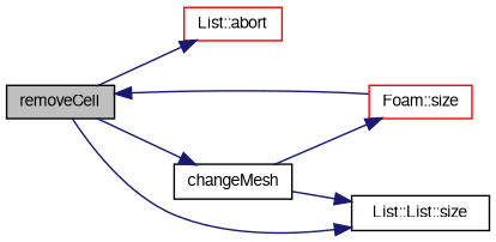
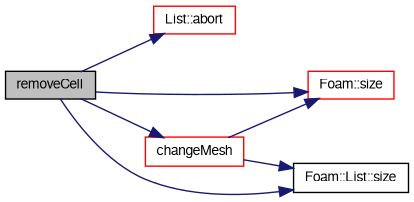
  digraph {
    rankdir=LR
    node [color=red fontname=FreeSans fontsize=10 shape=record]
    edge [color=midnightblue fontname=FreeSans fontsize=10 labelfontname=FreeSans labelfontsize=10 style=solid]
    n1 [color=black fillcolor=grey75 fontcolor=black height=0.2 label=removeCell style=filled width=0.4]
    n2 [height=0.2 label="List::abort" width=0.4]
-   n3 [color=black height=0.2 label=changeMesh width=0.4]
+   n3 [height=0.2 label=changeMesh width=0.4]
    n4 [height=0.2 label="Foam::size" width=0.4]
-   n5 [color=black height=0.2 label="List::List::size" width=0.4]
+   n5 [color=black height=0.2 label="Foam::List::size" width=0.4]
    n1 -> n2
    n1 -> n3
-   n4 -> n1
+   n1 -> n4
    n1 -> n5
    n3 -> n4
    n3 -> n5
  }
